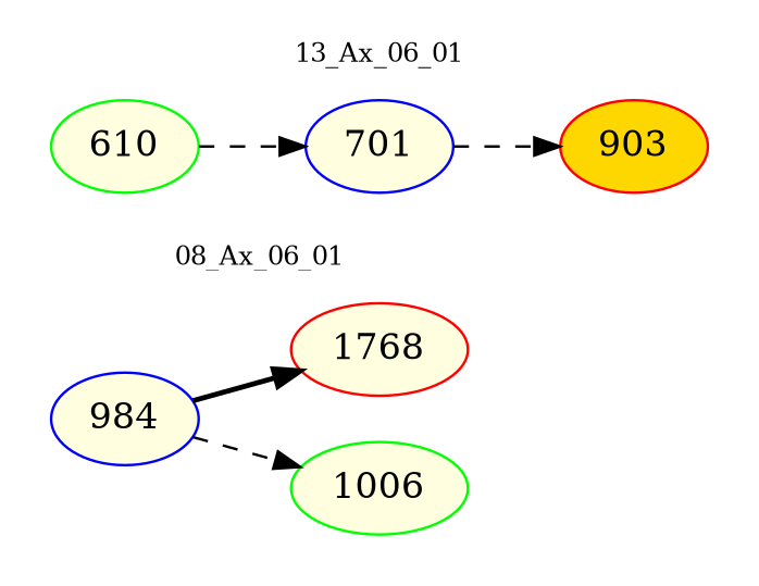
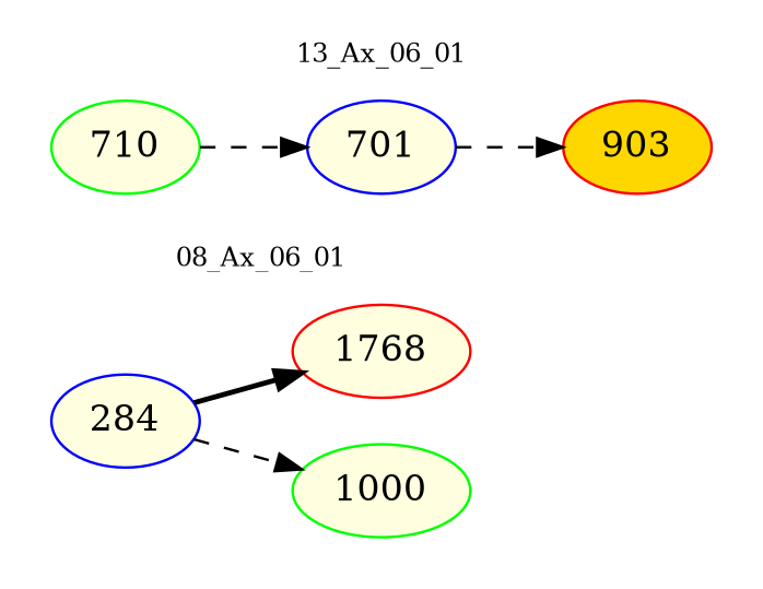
  digraph {
    rankdir=LR
    node [color=green fillcolor=lightyellow style=filled]
    edge [color=black style=dashed]
-   n1 [label=1006]
-   n2 [color=blue label=984]
+   n1 [label=1000]
+   n2 [color=blue label=284]
    n3 [color=red label=1768]
-   n4 [label=610]
+   n4 [label=710]
    n5 [color=blue label=701]
    n6 [color=red fillcolor=gold label=903]
    subgraph cluster_1 {
      color=white
      fontsize=10
      label="08_Ax_06_01"
      n1
      n2
      n3
    }
    subgraph cluster_2 {
      color=white
      fontsize=10
      label="13_Ax_06_01"
      n4
      n5
      n6
    }
    n2 -> n1
    n2 -> n3 [style=bold]
    n4 -> n5
    n5 -> n6
  }
